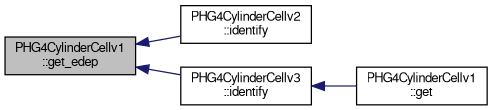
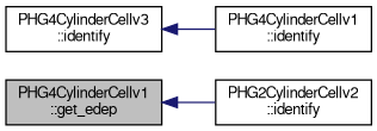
  digraph {
    rankdir=LR
    node [color=black fontname=FreeSans fontsize=10 shape=record]
    edge [color=midnightblue dir=back fontname=FreeSans fontsize=10 labelfontname=FreeSans labelfontsize=10 style=solid]
    n1 [fillcolor=grey75 fontcolor=black height=0.2 label="PHG4CylinderCellv1\l::get_edep" style=filled width=0.4]
-   n2 [height=0.2 label="PHG4CylinderCellv2\l::identify" width=0.4]
+   n2 [height=0.2 label="PHG2CylinderCellv2\l::identify" width=0.4]
    n3 [height=0.2 label="PHG4CylinderCellv3\l::identify" width=0.4]
-   n4 [height=0.2 label="PHG4CylinderCellv1\l::get" width=0.4]
+   n4 [height=0.2 label="PHG4CylinderCellv1\l::identify" width=0.4]
    n1 -> n2
-   n1 -> n3
    n3 -> n4
  }
